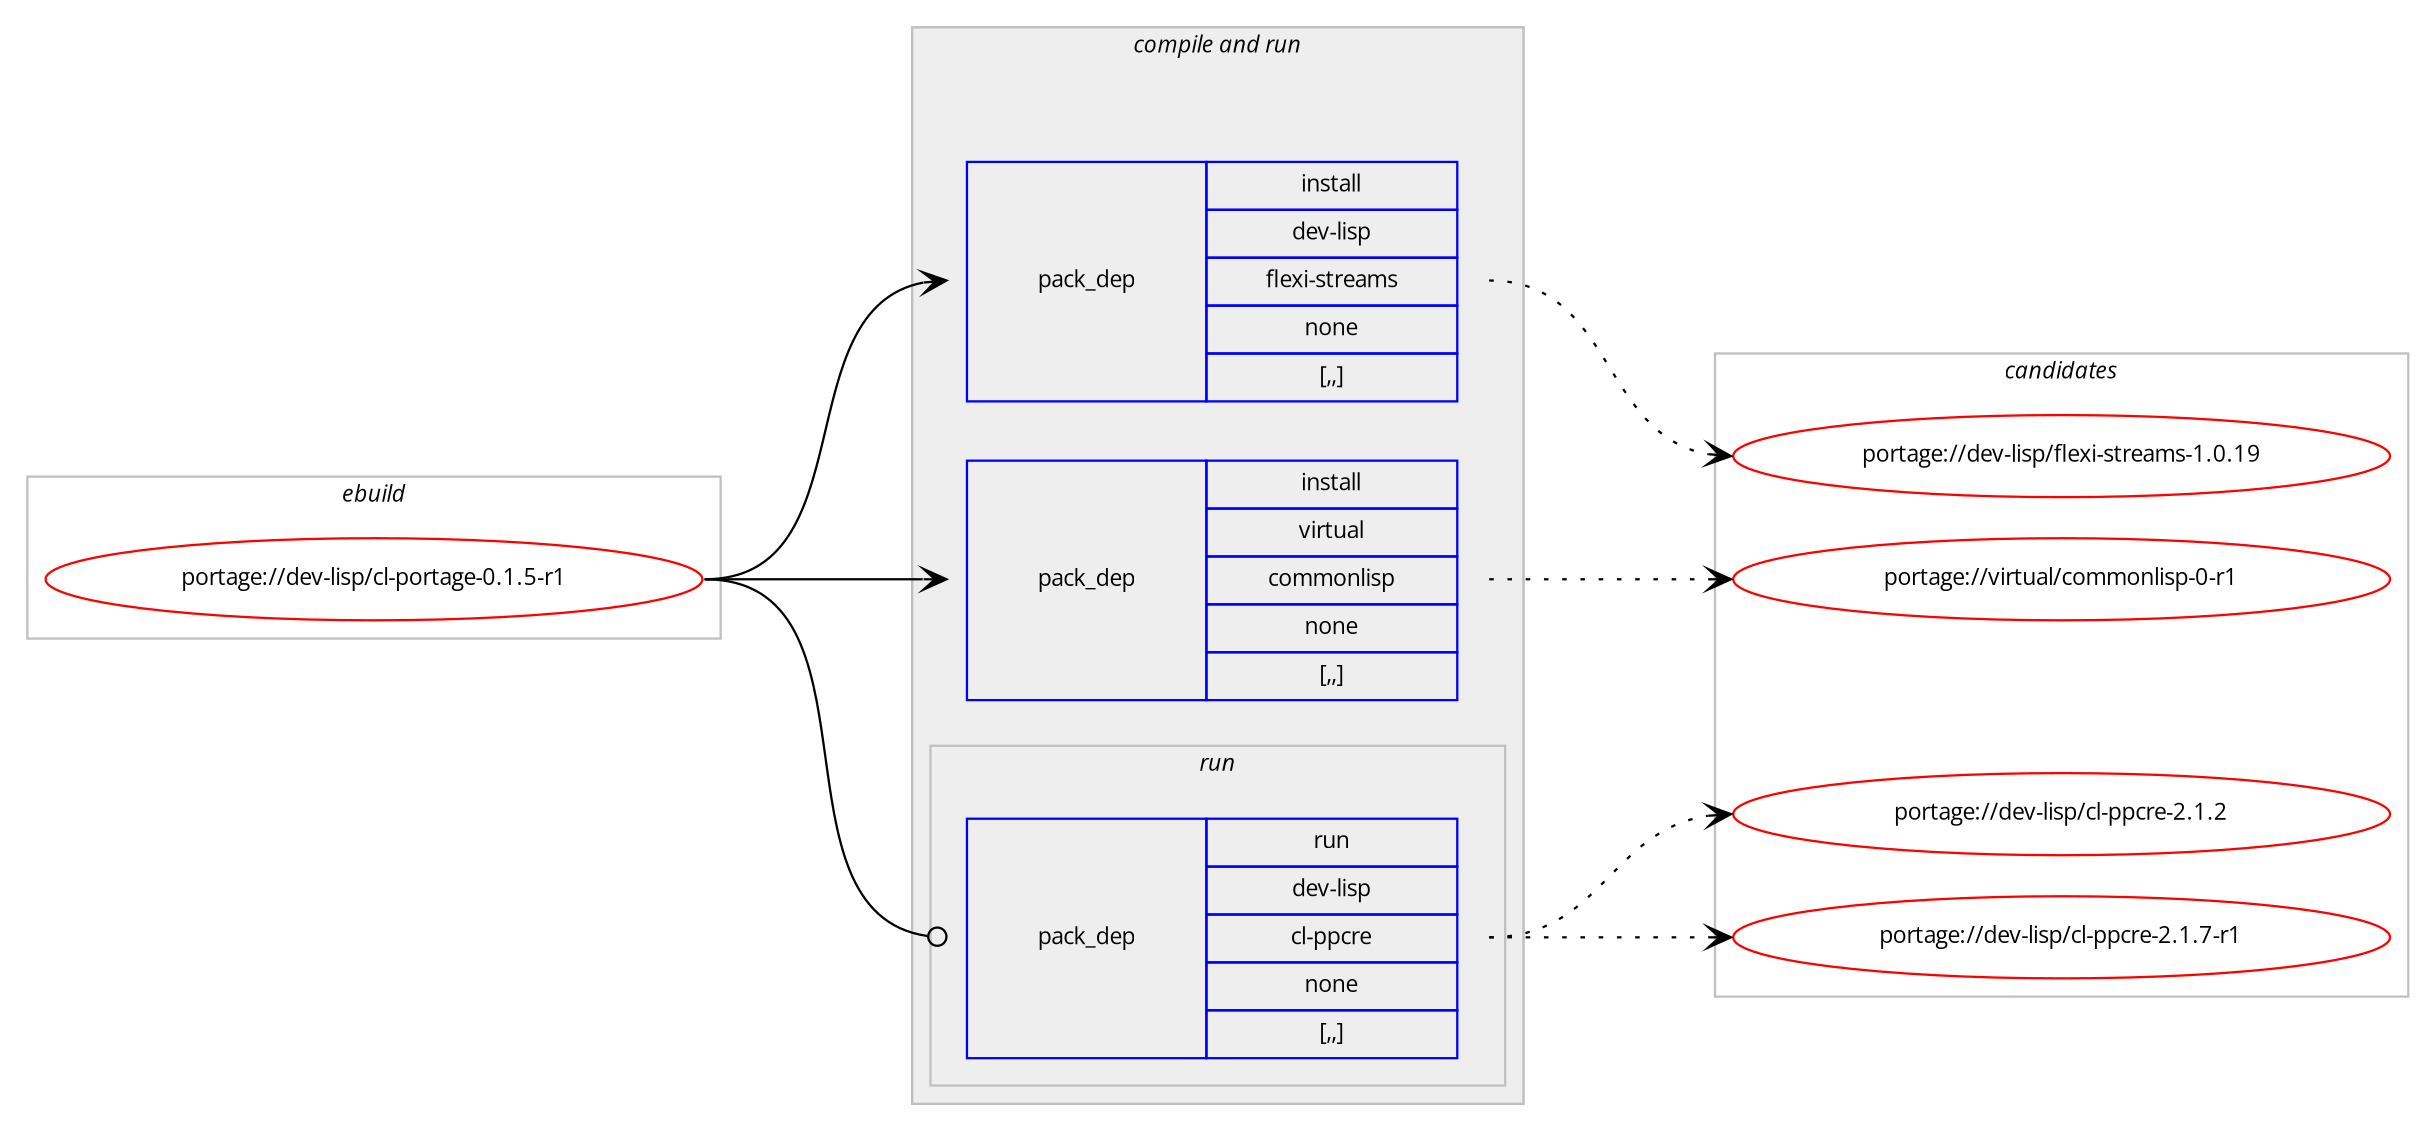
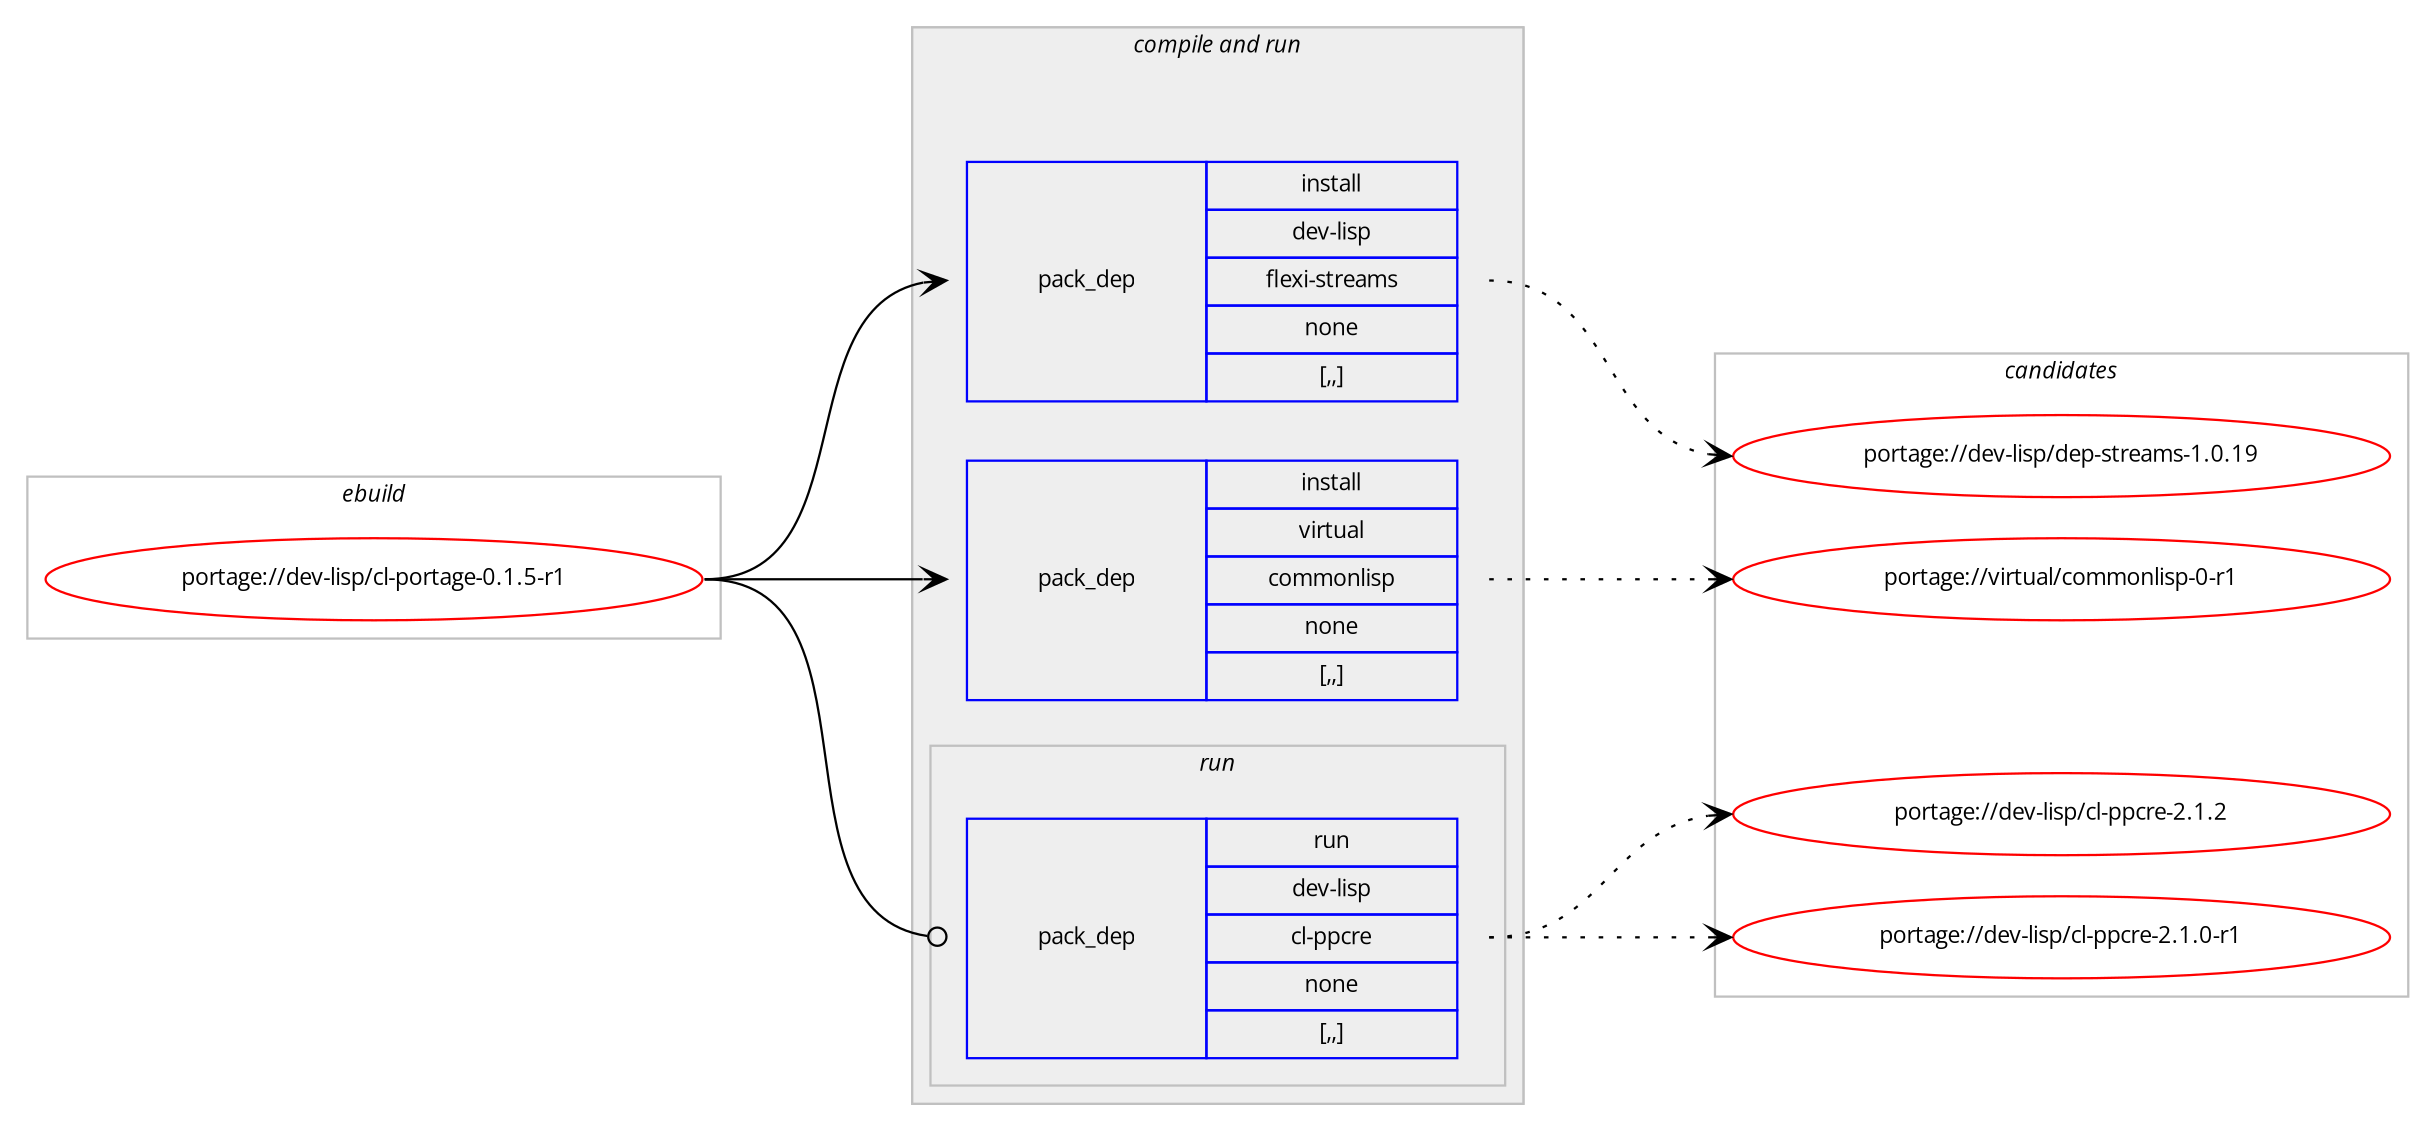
  digraph {
    compound=true
    concentrate=true
    fontname="Open Sans"
    fontsize=10
    newrank=true
    rankdir=LR
    ranksep=1.5
    node [color=red fontname="Open Sans" fontsize=10]
    edge [arrowhead=vee fontname="Open Sans" headport=w style=dotted tailport=e weight=100]
    n1 [label="portage://dev-lisp/cl-portage-0.1.5-r1" width=4]
    n2 [color=blue label=<<TABLE BORDER="0" CELLBORDER="1" CELLSPACING="0" CELLPADDING="4" WIDTH="220"><TR><TD ROWSPAN="6" CELLPADDING="30">pack_dep</TD></TR><TR><TD WIDTH="110">install</TD></TR><TR><TD>dev-lisp</TD></TR><TR><TD>flexi-streams</TD></TR><TR><TD>none</TD></TR><TR><TD>[,,]</TD></TR></TABLE>> shape=none]
    n3 [color=blue label=<<TABLE BORDER="0" CELLBORDER="1" CELLSPACING="0" CELLPADDING="4" WIDTH="220"><TR><TD ROWSPAN="6" CELLPADDING="30">pack_dep</TD></TR><TR><TD WIDTH="110">install</TD></TR><TR><TD>virtual</TD></TR><TR><TD>commonlisp</TD></TR><TR><TD>none</TD></TR><TR><TD>[,,]</TD></TR></TABLE>> shape=none]
    n4 [color=blue label=<<TABLE BORDER="0" CELLBORDER="1" CELLSPACING="0" CELLPADDING="4" WIDTH="220"><TR><TD ROWSPAN="6" CELLPADDING="30">pack_dep</TD></TR><TR><TD WIDTH="110">run</TD></TR><TR><TD>dev-lisp</TD></TR><TR><TD>cl-ppcre</TD></TR><TR><TD>none</TD></TR><TR><TD>[,,]</TD></TR></TABLE>> shape=none]
-   n5 [label="portage://dev-lisp/flexi-streams-1.0.19" width=4]
+   n5 [label="portage://dev-lisp/dep-streams-1.0.19" width=4]
    n6 [label="portage://virtual/commonlisp-0-r1" width=4]
    n7 [label="portage://dev-lisp/cl-ppcre-2.1.2" width=4]
-   n8 [label="portage://dev-lisp/cl-ppcre-2.1.7-r1" width=4]
+   n8 [label="portage://dev-lisp/cl-ppcre-2.1.0-r1" width=4]
    subgraph cluster_1 {
      color=gray
      label=<<i>ebuild</i>>
      n1
    }
    subgraph cluster_2 {
      color=gray
      label=<<i>dependencies</i>>
      subgraph cluster_3 {
        color=gray
        fillcolor="#eeeeee"
        label=<<i>compile</i>>
        style=filled
        subgraph sub_4 {
          color=gray
          fillcolor="#eeeeee"
          label=<<i>compile</i>>
          style=filled
          n2
        }
        subgraph sub_5 {
          color=gray
          fillcolor="#eeeeee"
          label=<<i>compile</i>>
          style=filled
          n3
        }
      }
      subgraph cluster_6 {
        color=gray
        fillcolor="#eeeeee"
        label=<<i>compile and run</i>>
        style=filled
      }
      subgraph cluster_7 {
        color=gray
        fillcolor="#eeeeee"
        label=<<i>run</i>>
        style=filled
        subgraph sub_8 {
          color=gray
          fillcolor="#eeeeee"
          label=<<i>run</i>>
          style=filled
          n4
        }
      }
    }
    subgraph cluster_9 {
      color=gray
      label=<<i>candidates</i>>
      rank=same
      subgraph sub_10 {
        color=black
        label=<<i>candidates</i>>
        nodesep=1
        rank=same
        n5
      }
      subgraph sub_11 {
        color=black
        label=<<i>candidates</i>>
        nodesep=1
        rank=same
        n6
      }
      subgraph sub_12 {
        color=black
        label=<<i>candidates</i>>
        nodesep=1
        rank=same
        n7
        n8
      }
    }
    n1 -> n2 [style=solid weight=20]
    n1 -> n3 [style=solid weight=20]
    n1 -> n4 [arrowhead=odot style=solid weight=20]
    n2 -> n5
    n3 -> n6
    n4 -> n7
    n4 -> n8
  }
